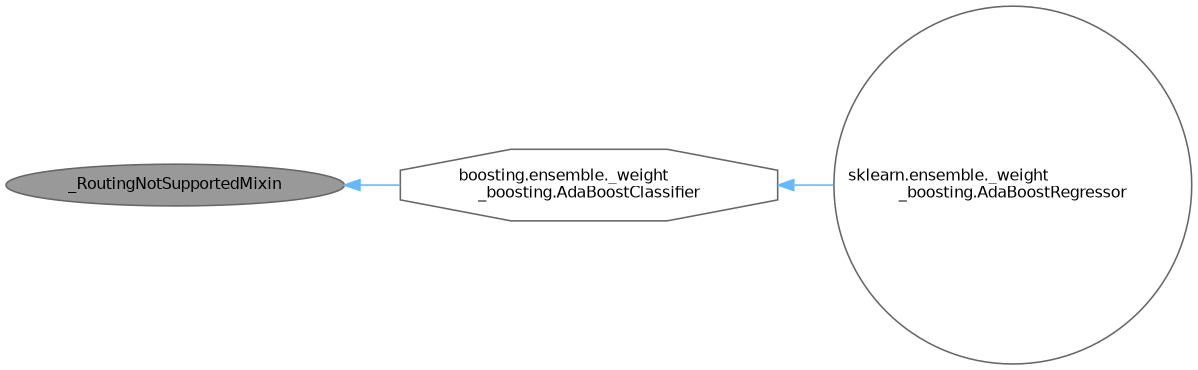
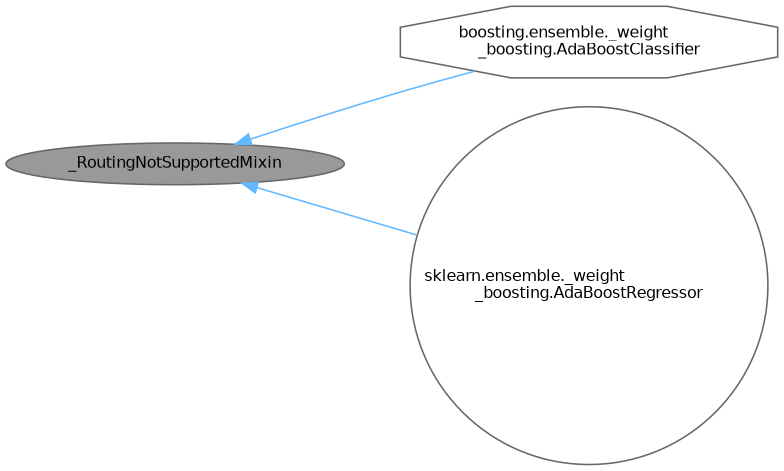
  digraph {
    rankdir=LR
    node [color=gray40 fillcolor=white fontname=Helvetica fontsize=10 style=filled]
    edge [color=steelblue1 dir=back fontname=Helvetica fontsize=10 labelfontname=Helvetica labelfontsize=10 style=solid]
    n1 [fillcolor=grey60 fontcolor=black height=0.2 label=_RoutingNotSupportedMixin shape=ellipse width=0.4]
    n2 [height=0.2 label="boosting.ensemble._weight\l_boosting.AdaBoostClassifier" shape=octagon width=0.4]
    n3 [height=0.2 label="sklearn.ensemble._weight\l_boosting.AdaBoostRegressor" shape=circle width=0.4]
    n1 -> n2
-   n2 -> n3
+   n1 -> n3
  }
